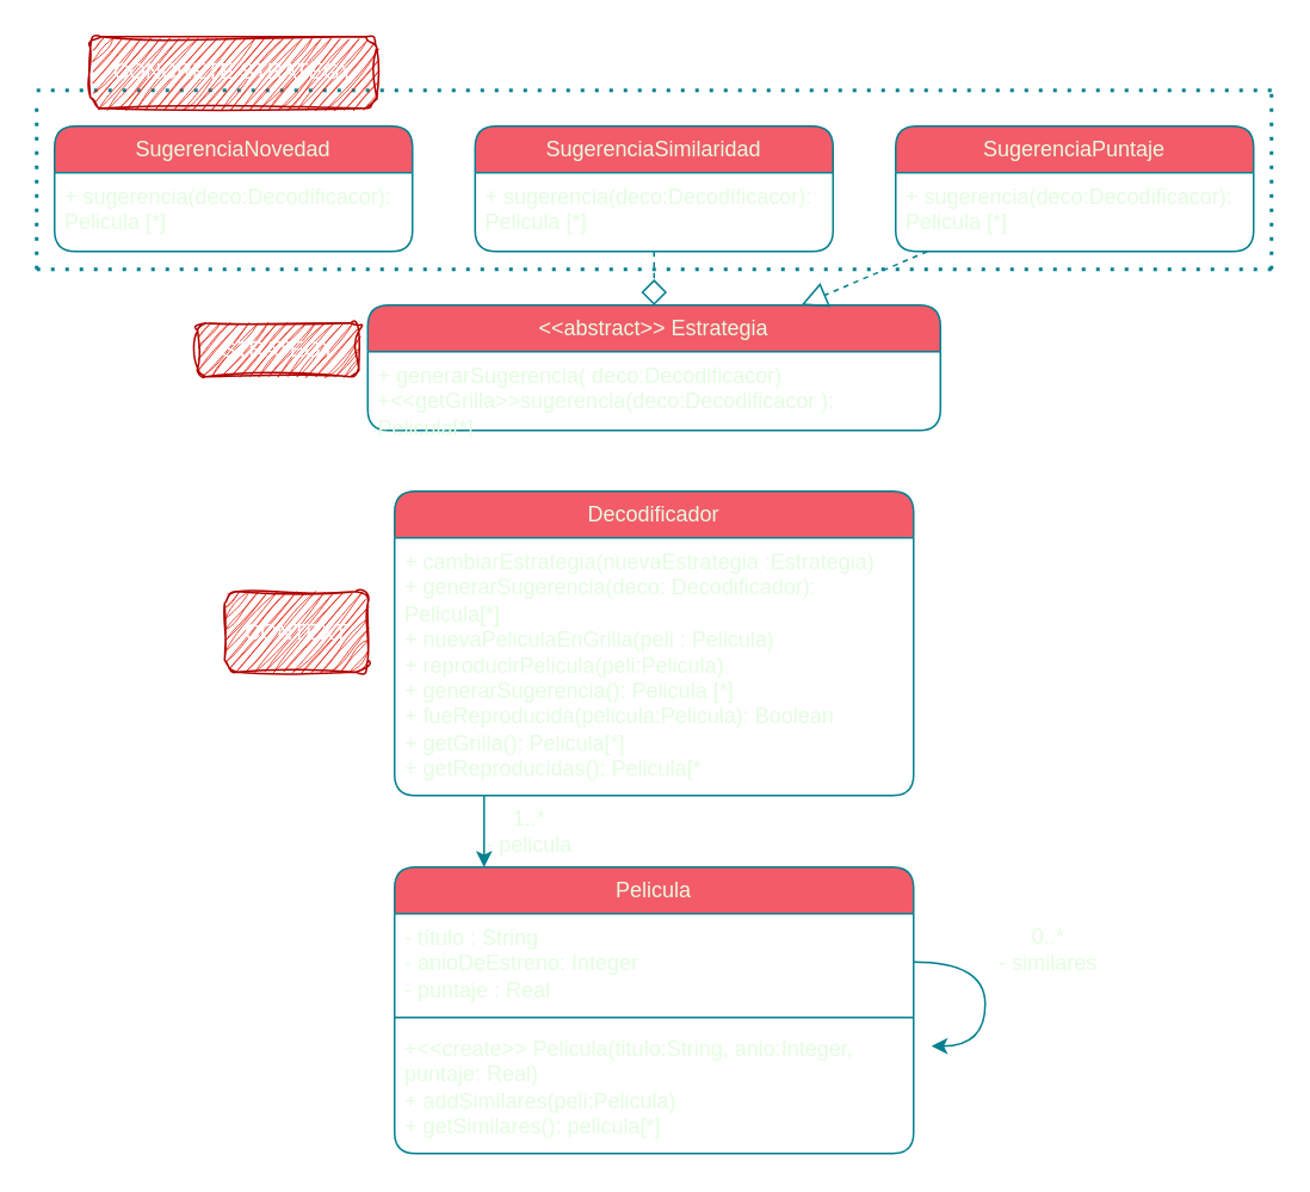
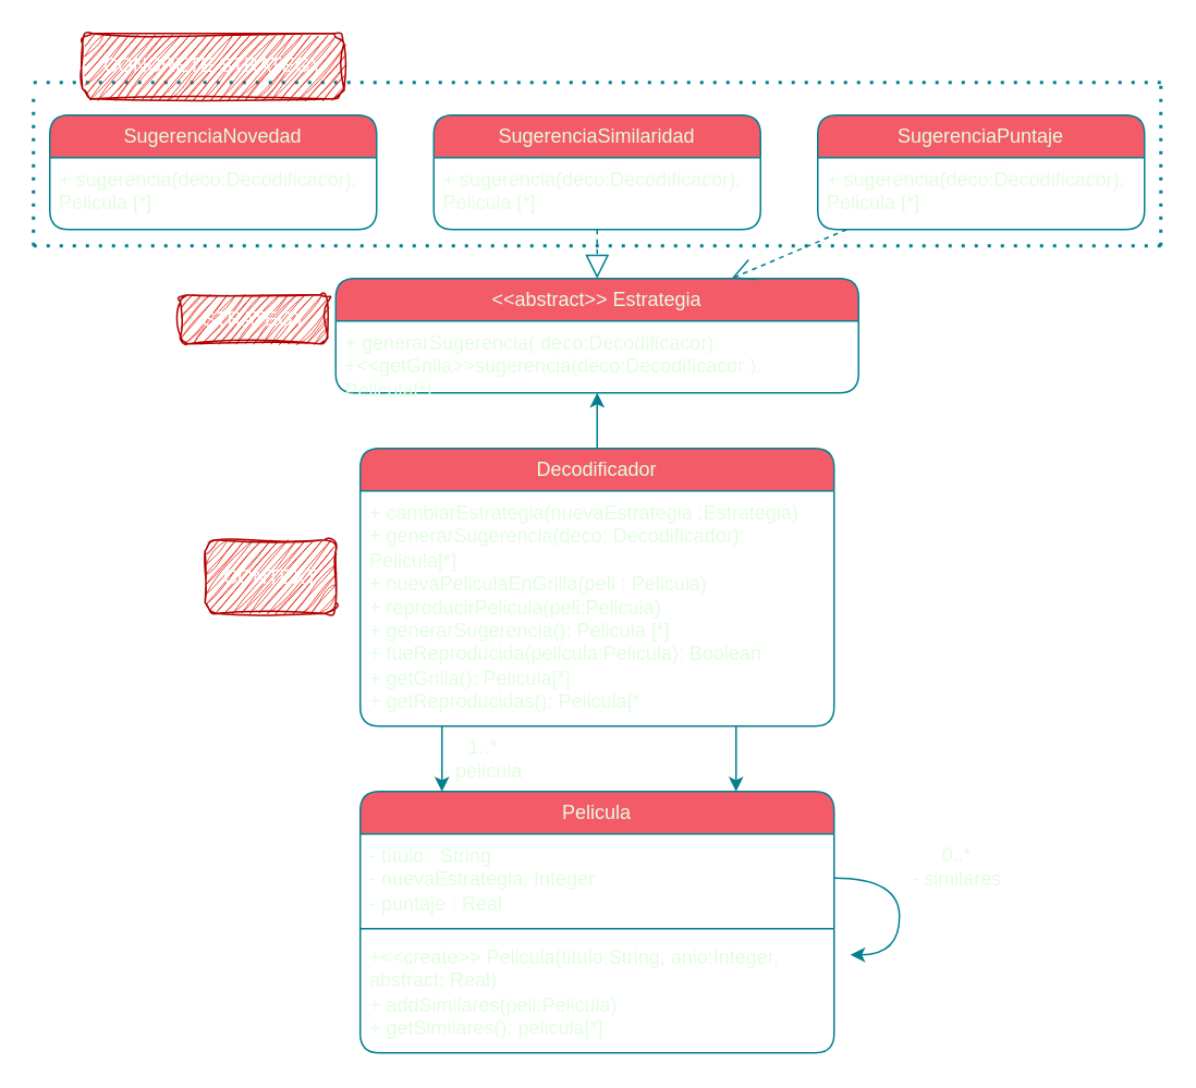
  <mxCell id="0" />
  <mxCell id="1" parent="0" />
  <mxCell id="2" value="&amp;lt;&amp;lt;abstract&amp;gt;&amp;gt; Estrategia" style="swimlane;fontStyle=0;childLayout=stackLayout;horizontal=1;startSize=26;fillColor=#F45B69;horizontalStack=0;resizeParent=1;resizeParentMax=0;resizeLast=0;collapsible=1;marginBottom=0;whiteSpace=wrap;html=1;fontColor=#E4FDE1;strokeColor=#028090;rounded=1;labelBackgroundColor=none;swimlaneFillColor=default;" parent="1" vertex="1"><mxGeometry x="205" y="170" width="320" height="70" as="geometry" /></mxCell>
  <mxCell id="3" value="&lt;div&gt;+ generarSugerencia( deco:Decodificacor)&amp;nbsp;&lt;/div&gt;&lt;div&gt;+&amp;lt;&amp;lt;getGrilla&amp;gt;&amp;gt;sugerencia(deco:Decodificacor ): Pelicula[*]&lt;/div&gt;&lt;div style=&quot;background-color:#2f2f2f;padding:0px 0px 0px 2px;&quot;&gt;&lt;div style=&quot;color: rgb(170, 170, 170); font-family: Consolas; font-size: 10pt; white-space: pre;&quot;&gt;&lt;p style=&quot;background-color:#373737;margin:0;&quot;&gt;&lt;span style=&quot;color:#d9e8f7;&quot;&gt;&lt;/span&gt;&lt;/p&gt;&lt;/div&gt;&lt;/div&gt;" style="text;strokeColor=none;fillColor=none;align=left;verticalAlign=top;spacingLeft=4;spacingRight=4;overflow=hidden;rotatable=0;points=[[0,0.5],[1,0.5]];portConstraint=eastwest;whiteSpace=wrap;html=1;rounded=1;labelBackgroundColor=none;fontColor=#E4FDE1;" parent="2" vertex="1"><mxGeometry y="26" width="320" height="44" as="geometry" /></mxCell>
  <mxCell id="4" value="&lt;span style=&quot;text-align: left;&quot;&gt;SugerenciaSimilaridad&lt;/span&gt;" style="swimlane;fontStyle=0;childLayout=stackLayout;horizontal=1;startSize=26;fillColor=#F45B69;horizontalStack=0;resizeParent=1;resizeParentMax=0;resizeLast=0;collapsible=1;marginBottom=0;whiteSpace=wrap;html=1;fontColor=#E4FDE1;strokeColor=#028090;rounded=1;labelBackgroundColor=none;swimlaneFillColor=default;" parent="1" vertex="1"><mxGeometry x="265" y="70" width="200" height="70" as="geometry" /></mxCell>
  <mxCell id="5" value="&lt;div&gt;&lt;span style=&quot;background-color: initial;&quot;&gt;+ sugerencia(deco:Decodificacor): Pelicula [*]&lt;/span&gt;&lt;br&gt;&lt;/div&gt;&lt;div style=&quot;background-color:#2f2f2f;padding:0px 0px 0px 2px;&quot;&gt;&lt;div style=&quot;color: rgb(170, 170, 170); font-family: Consolas; font-size: 10pt; white-space: pre;&quot;&gt;&lt;p style=&quot;background-color:#373737;margin:0;&quot;&gt;&lt;span style=&quot;color:#d9e8f7;&quot;&gt;&lt;/span&gt;&lt;/p&gt;&lt;/div&gt;&lt;/div&gt;" style="text;strokeColor=none;fillColor=none;align=left;verticalAlign=top;spacingLeft=4;spacingRight=4;overflow=hidden;rotatable=0;points=[[0,0.5],[1,0.5]];portConstraint=eastwest;whiteSpace=wrap;html=1;rounded=1;labelBackgroundColor=none;fontColor=#E4FDE1;" vertex="1" parent="4"><mxGeometry y="26" width="200" height="44" as="geometry" /></mxCell>
  <mxCell id="6" value="&lt;span style=&quot;text-align: left;&quot;&gt;SugerenciaNovedad&lt;/span&gt;" style="swimlane;fontStyle=0;childLayout=stackLayout;horizontal=1;startSize=26;fillColor=#F45B69;horizontalStack=0;resizeParent=1;resizeParentMax=0;resizeLast=0;collapsible=1;marginBottom=0;whiteSpace=wrap;html=1;fontColor=#E4FDE1;strokeColor=#028090;rounded=1;labelBackgroundColor=none;swimlaneFillColor=default;" parent="1" vertex="1"><mxGeometry x="30" y="70" width="200" height="70" as="geometry" /></mxCell>
  <mxCell id="7" value="&lt;div&gt;&lt;span style=&quot;background-color: initial;&quot;&gt;+ sugerencia(deco:Decodificacor): Pelicula [*]&lt;/span&gt;&lt;br&gt;&lt;/div&gt;&lt;div style=&quot;background-color:#2f2f2f;padding:0px 0px 0px 2px;&quot;&gt;&lt;div style=&quot;color: rgb(170, 170, 170); font-family: Consolas; font-size: 10pt; white-space: pre;&quot;&gt;&lt;p style=&quot;background-color:#373737;margin:0;&quot;&gt;&lt;span style=&quot;color:#d9e8f7;&quot;&gt;&lt;/span&gt;&lt;/p&gt;&lt;/div&gt;&lt;/div&gt;" style="text;strokeColor=none;fillColor=none;align=left;verticalAlign=top;spacingLeft=4;spacingRight=4;overflow=hidden;rotatable=0;points=[[0,0.5],[1,0.5]];portConstraint=eastwest;whiteSpace=wrap;html=1;rounded=1;labelBackgroundColor=none;fontColor=#E4FDE1;" vertex="1" parent="6"><mxGeometry y="26" width="200" height="44" as="geometry" /></mxCell>
  <mxCell id="8" value="" style="endArrow=none;dashed=1;html=1;dashPattern=1 3;strokeWidth=2;rounded=0;fillColor=#F45B69;strokeColor=#028090;labelBackgroundColor=none;fontColor=default;" parent="1" edge="1"><mxGeometry width="50" height="50" relative="1" as="geometry"><mxPoint x="710" y="150" as="sourcePoint" /><mxPoint x="20" y="150" as="targetPoint" /></mxGeometry></mxCell>
  <mxCell id="9" style="edgeStyle=orthogonalEdgeStyle;rounded=0;orthogonalLoop=1;jettySize=auto;html=1;exitX=0.204;exitY=0.983;exitDx=0;exitDy=0;exitPerimeter=0;labelBackgroundColor=none;strokeColor=#028090;fontColor=default;" edge="1" parent="1" target="14"><mxGeometry relative="1" as="geometry"><mxPoint x="279.16" y="388.912" as="sourcePoint" /><mxPoint x="280" y="520" as="targetPoint" /><Array as="points"><mxPoint x="270" y="389" /></Array></mxGeometry></mxCell>
+ <mxCell id="10" style="edgeStyle=orthogonalEdgeStyle;rounded=0;orthogonalLoop=1;jettySize=auto;html=1;labelBackgroundColor=none;strokeColor=#028090;fontColor=default;" edge="1" parent="1" source="12" target="14"><mxGeometry relative="1" as="geometry"><Array as="points"><mxPoint x="450" y="480" /><mxPoint x="450" y="480" /></Array></mxGeometry></mxCell>
+ <mxCell id="11" style="edgeStyle=orthogonalEdgeStyle;rounded=0;orthogonalLoop=1;jettySize=auto;html=1;labelBackgroundColor=none;strokeColor=#028090;fontColor=default;" edge="1" parent="1" source="12" target="2"><mxGeometry relative="1" as="geometry" /></mxCell>
  <mxCell id="12" value="De&lt;span style=&quot;background-color: initial;&quot;&gt;codificador&lt;/span&gt;" style="swimlane;fontStyle=0;childLayout=stackLayout;horizontal=1;startSize=26;fillColor=#F45B69;horizontalStack=0;resizeParent=1;resizeParentMax=0;resizeLast=0;collapsible=1;marginBottom=0;whiteSpace=wrap;html=1;fontColor=#E4FDE1;strokeColor=#028090;rounded=1;labelBackgroundColor=none;swimlaneFillColor=default;" parent="1" vertex="1"><mxGeometry x="220" y="274" width="290" height="170" as="geometry" /></mxCell>
  <mxCell id="13" value="&lt;div&gt;+ cambiarEstrategia(nuevaEstrategia :Estrategia)&lt;/div&gt;&lt;div&gt;+ generarSugerencia(deco: Decodificador): Pelicula[*]&lt;/div&gt;&lt;div&gt;+ nuevaPeliculaEnGrilla(peli : Pelicula)&lt;/div&gt;&lt;div&gt;+ reproducirPelicula(peli:Pelicula)&lt;/div&gt;&lt;div&gt;+ generarSugerencia(): Pelicula [*]&lt;/div&gt;&lt;div&gt;+ fueReproducida(pelicula:Pelicula): Boolean&lt;/div&gt;&lt;div&gt;+ getGrilla(): Pelicula[*]&lt;/div&gt;&lt;div&gt;+ getReproducidas(): Pelicula[*&lt;br&gt;&lt;/div&gt;&lt;div style=&quot;background-color:#2f2f2f;padding:0px 0px 0px 2px;&quot;&gt;&lt;div style=&quot;color: rgb(170, 170, 170); font-family: Consolas; font-size: 10pt; white-space: pre;&quot;&gt;&lt;p style=&quot;background-color:#373737;margin:0;&quot;&gt;&lt;span style=&quot;color:#d9e8f7;&quot;&gt;&lt;/span&gt;&lt;/p&gt;&lt;/div&gt;&lt;/div&gt;" style="text;strokeColor=none;fillColor=none;align=left;verticalAlign=top;spacingLeft=4;spacingRight=4;overflow=hidden;rotatable=0;points=[[0,0.5],[1,0.5]];portConstraint=eastwest;whiteSpace=wrap;html=1;rounded=1;labelBackgroundColor=none;fontColor=#E4FDE1;" vertex="1" parent="12"><mxGeometry y="26" width="290" height="144" as="geometry" /></mxCell>
  <mxCell id="14" value="Pelicula" style="swimlane;fontStyle=0;childLayout=stackLayout;horizontal=1;startSize=26;fillColor=#F45B69;horizontalStack=0;resizeParent=1;resizeParentMax=0;resizeLast=0;collapsible=1;marginBottom=0;whiteSpace=wrap;html=1;fontColor=#E4FDE1;strokeColor=#028090;rounded=1;labelBackgroundColor=none;swimlaneFillColor=default;" parent="1" vertex="1"><mxGeometry x="220" y="484" width="290" height="160" as="geometry" /></mxCell>
  <mxCell id="15" style="edgeStyle=orthogonalEdgeStyle;rounded=0;orthogonalLoop=1;jettySize=auto;html=1;curved=1;labelBackgroundColor=none;strokeColor=#028090;fontColor=default;" edge="1" parent="14" source="16"><mxGeometry relative="1" as="geometry"><mxPoint x="300" y="100" as="targetPoint" /><Array as="points"><mxPoint x="330" y="53" /><mxPoint x="330" y="100" /></Array></mxGeometry></mxCell>
- <mxCell id="16" value="-&amp;nbsp;&lt;span style=&quot;background-color: initial;&quot;&gt;título : String&lt;/span&gt;&lt;div&gt;&lt;span style=&quot;background-color: initial;&quot;&gt;- anioDeEstreno: Integer&lt;/span&gt;&lt;div&gt;- puntaje : Real&lt;/div&gt;&lt;/div&gt;" style="text;strokeColor=none;fillColor=none;align=left;verticalAlign=top;spacingLeft=4;spacingRight=4;overflow=hidden;rotatable=0;points=[[0,0.5],[1,0.5]];portConstraint=eastwest;whiteSpace=wrap;html=1;labelBackgroundColor=none;fontColor=#E4FDE1;" vertex="1" parent="14"><mxGeometry y="26" width="290" height="54" as="geometry" /></mxCell>
+ <mxCell id="16" value="-&amp;nbsp;&lt;span style=&quot;background-color: initial;&quot;&gt;título : String&lt;/span&gt;&lt;div&gt;&lt;span style=&quot;background-color: initial;&quot;&gt;- nuevaEstrategia: Integer&lt;/span&gt;&lt;div&gt;- puntaje : Real&lt;/div&gt;&lt;/div&gt;" style="text;strokeColor=none;fillColor=none;align=left;verticalAlign=top;spacingLeft=4;spacingRight=4;overflow=hidden;rotatable=0;points=[[0,0.5],[1,0.5]];portConstraint=eastwest;whiteSpace=wrap;html=1;labelBackgroundColor=none;fontColor=#E4FDE1;" vertex="1" parent="14"><mxGeometry y="26" width="290" height="54" as="geometry" /></mxCell>
  <mxCell id="17" value="" style="line;strokeWidth=1;fillColor=none;align=left;verticalAlign=middle;spacingTop=-1;spacingLeft=3;spacingRight=3;rotatable=0;labelPosition=right;points=[];portConstraint=eastwest;strokeColor=#028090;labelBackgroundColor=none;fontColor=#E4FDE1;" vertex="1" parent="14"><mxGeometry y="80" width="290" height="8" as="geometry" /></mxCell>
- <mxCell id="18" value="&lt;div&gt;+&amp;lt;&amp;lt;create&amp;gt;&amp;gt; Pelicula(titulo:String, anio:Integer, puntaje: Real)&lt;/div&gt;&lt;div&gt;+ addSimilares(peli:Pelicula)&lt;/div&gt;&lt;div&gt;+ getSimilares(): pelicula[*]&lt;/div&gt;&lt;div style=&quot;background-color:#2f2f2f;padding:0px 0px 0px 2px;&quot;&gt;&lt;div style=&quot;color: rgb(170, 170, 170); font-family: Consolas; font-size: 10pt; white-space: pre;&quot;&gt;&lt;p style=&quot;background-color:#373737;margin:0;&quot;&gt;&lt;span style=&quot;color:#d9e8f7;&quot;&gt;&lt;/span&gt;&lt;/p&gt;&lt;/div&gt;&lt;/div&gt;" style="text;strokeColor=none;fillColor=none;align=left;verticalAlign=top;spacingLeft=4;spacingRight=4;overflow=hidden;rotatable=0;points=[[0,0.5],[1,0.5]];portConstraint=eastwest;whiteSpace=wrap;html=1;rounded=1;labelBackgroundColor=none;fontColor=#E4FDE1;" parent="14" vertex="1"><mxGeometry y="88" width="290" height="72" as="geometry" /></mxCell>
+ <mxCell id="18" value="&lt;div&gt;+&amp;lt;&amp;lt;create&amp;gt;&amp;gt; Pelicula(titulo:String, anio:Integer, abstract: Real)&lt;/div&gt;&lt;div&gt;+ addSimilares(peli:Pelicula)&lt;/div&gt;&lt;div&gt;+ getSimilares(): pelicula[*]&lt;/div&gt;&lt;div style=&quot;background-color:#2f2f2f;padding:0px 0px 0px 2px;&quot;&gt;&lt;div style=&quot;color: rgb(170, 170, 170); font-family: Consolas; font-size: 10pt; white-space: pre;&quot;&gt;&lt;p style=&quot;background-color:#373737;margin:0;&quot;&gt;&lt;span style=&quot;color:#d9e8f7;&quot;&gt;&lt;/span&gt;&lt;/p&gt;&lt;/div&gt;&lt;/div&gt;" style="text;strokeColor=none;fillColor=none;align=left;verticalAlign=top;spacingLeft=4;spacingRight=4;overflow=hidden;rotatable=0;points=[[0,0.5],[1,0.5]];portConstraint=eastwest;whiteSpace=wrap;html=1;rounded=1;labelBackgroundColor=none;fontColor=#E4FDE1;" parent="14" vertex="1"><mxGeometry y="88" width="290" height="72" as="geometry" /></mxCell>
  <mxCell id="19" value="" style="endArrow=none;dashed=1;html=1;dashPattern=1 3;strokeWidth=2;rounded=0;fillColor=#F45B69;strokeColor=#028090;labelBackgroundColor=none;fontColor=default;" parent="1" edge="1"><mxGeometry width="50" height="50" relative="1" as="geometry"><mxPoint x="710" y="150" as="sourcePoint" /><mxPoint x="710" y="50" as="targetPoint" /></mxGeometry></mxCell>
  <mxCell id="20" value="" style="endArrow=none;dashed=1;html=1;dashPattern=1 3;strokeWidth=2;rounded=0;fillColor=#F45B69;strokeColor=#028090;labelBackgroundColor=none;fontColor=default;" parent="1" edge="1"><mxGeometry width="50" height="50" relative="1" as="geometry"><mxPoint x="20" y="150" as="sourcePoint" /><mxPoint x="20" y="55" as="targetPoint" /></mxGeometry></mxCell>
  <mxCell id="21" value="" style="endArrow=none;dashed=1;html=1;dashPattern=1 3;strokeWidth=2;rounded=0;fillColor=#F45B69;strokeColor=#028090;labelBackgroundColor=none;fontColor=default;" parent="1" edge="1"><mxGeometry width="50" height="50" relative="1" as="geometry"><mxPoint x="710" y="50" as="sourcePoint" /><mxPoint x="20" y="50" as="targetPoint" /></mxGeometry></mxCell>
  <mxCell id="22" value="CONCRETE STRATEGY" style="text;html=1;align=center;verticalAlign=middle;resizable=0;points=[];autosize=1;strokeColor=#B20000;fillColor=#e51400;rounded=1;labelBackgroundColor=none;shadow=0;textShadow=0;glass=0;fontColor=#ffffff;sketch=1;curveFitting=1;jiggle=2;" parent="1" vertex="1"><mxGeometry x="50" y="20" width="160" height="40" as="geometry" /></mxCell>
- <mxCell id="23" value="" style="endArrow=diamond;dashed=1;endFill=0;endSize=12;html=1;rounded=0;labelBackgroundColor=none;strokeColor=#028090;fontColor=default;" parent="1" source="4" target="2" edge="1"><mxGeometry width="160" relative="1" as="geometry"><mxPoint x="308" y="150" as="sourcePoint" /><mxPoint x="347" y="190" as="targetPoint" /></mxGeometry></mxCell>
+ <mxCell id="23" value="" style="endArrow=block;dashed=1;endFill=0;endSize=12;html=1;rounded=0;labelBackgroundColor=none;strokeColor=#028090;fontColor=default;" parent="1" source="4" target="2" edge="1"><mxGeometry width="160" relative="1" as="geometry"><mxPoint x="308" y="150" as="sourcePoint" /><mxPoint x="347" y="190" as="targetPoint" /></mxGeometry></mxCell>
  <mxCell id="24" value="CONTEXT" style="text;html=1;align=center;verticalAlign=middle;resizable=0;points=[];autosize=1;strokeColor=#B20000;fillColor=#e51400;rounded=1;labelBackgroundColor=none;shadow=0;textShadow=0;glass=0;fontColor=#ffffff;sketch=1;curveFitting=1;jiggle=2;" parent="1" vertex="1"><mxGeometry x="125" y="330" width="80" height="45" as="geometry" /></mxCell>
  <mxCell id="25" value="STRATEGY" style="text;html=1;align=center;verticalAlign=middle;resizable=0;points=[];autosize=1;strokeColor=#B20000;fillColor=#e51400;rounded=1;labelBackgroundColor=none;shadow=0;textShadow=0;glass=0;fontColor=#ffffff;rotation=0;sketch=1;curveFitting=1;jiggle=2;" parent="1" vertex="1"><mxGeometry x="110" y="180" width="90" height="30" as="geometry" /></mxCell>
  <mxCell id="26" value="&lt;div&gt;1..*&lt;/div&gt;- pelicula" style="text;html=1;align=center;verticalAlign=middle;resizable=0;points=[];autosize=1;strokeColor=none;fillColor=none;labelBackgroundColor=none;fontColor=#E4FDE1;" vertex="1" parent="1"><mxGeometry x="265" y="444" width="60" height="40" as="geometry" /></mxCell>
  <mxCell id="27" value="&lt;div&gt;0..*&lt;/div&gt;- similares" style="text;html=1;align=center;verticalAlign=middle;resizable=0;points=[];autosize=1;strokeColor=none;fillColor=none;labelBackgroundColor=none;fontColor=#E4FDE1;" vertex="1" parent="1"><mxGeometry x="545" y="510" width="80" height="40" as="geometry" /></mxCell>
  <mxCell id="28" value="&lt;span style=&quot;text-align: left;&quot;&gt;SugerenciaPuntaje&lt;/span&gt;" style="swimlane;fontStyle=0;childLayout=stackLayout;horizontal=1;startSize=26;fillColor=#F45B69;horizontalStack=0;resizeParent=1;resizeParentMax=0;resizeLast=0;collapsible=1;marginBottom=0;whiteSpace=wrap;html=1;fontColor=#E4FDE1;strokeColor=#028090;rounded=1;labelBackgroundColor=none;swimlaneFillColor=default;" vertex="1" parent="1"><mxGeometry x="500" y="70" width="200" height="70" as="geometry" /></mxCell>
  <mxCell id="29" value="&lt;div&gt;&lt;span style=&quot;background-color: initial;&quot;&gt;+ sugerencia(deco:Decodificacor): Pelicula [*]&lt;/span&gt;&lt;br&gt;&lt;/div&gt;&lt;div style=&quot;background-color:#2f2f2f;padding:0px 0px 0px 2px;&quot;&gt;&lt;div style=&quot;color: rgb(170, 170, 170); font-family: Consolas; font-size: 10pt; white-space: pre;&quot;&gt;&lt;p style=&quot;background-color:#373737;margin:0;&quot;&gt;&lt;span style=&quot;color:#d9e8f7;&quot;&gt;&lt;/span&gt;&lt;/p&gt;&lt;/div&gt;&lt;/div&gt;" style="text;strokeColor=none;fillColor=none;align=left;verticalAlign=top;spacingLeft=4;spacingRight=4;overflow=hidden;rotatable=0;points=[[0,0.5],[1,0.5]];portConstraint=eastwest;whiteSpace=wrap;html=1;rounded=1;labelBackgroundColor=none;fontColor=#E4FDE1;" vertex="1" parent="28"><mxGeometry y="26" width="200" height="44" as="geometry" /></mxCell>
- <mxCell id="30" value="" style="endArrow=block;dashed=1;endFill=0;endSize=12;html=1;rounded=0;labelBackgroundColor=none;strokeColor=#028090;fontColor=default;" edge="1" parent="1" source="28" target="2"><mxGeometry width="160" relative="1" as="geometry"><mxPoint x="708" y="162.56" as="sourcePoint" /><mxPoint x="510" y="220" as="targetPoint" /></mxGeometry></mxCell>
+ <mxCell id="30" value="" style="endArrow=open;dashed=1;endFill=0;endSize=12;html=1;rounded=0;labelBackgroundColor=none;strokeColor=#028090;fontColor=default;" edge="1" parent="1" source="28" target="2"><mxGeometry width="160" relative="1" as="geometry"><mxPoint x="708" y="162.56" as="sourcePoint" /><mxPoint x="510" y="220" as="targetPoint" /></mxGeometry></mxCell>
